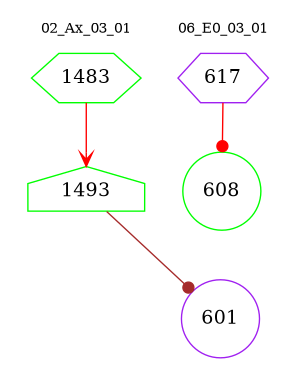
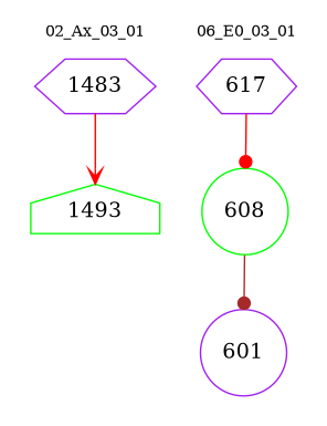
  digraph {
    node [color=green shape=hexagon]
    edge [arrowhead=dot color=red]
-   n1 [label=1483]
+   n1 [color=purple label=1483]
    n2 [label=1493 shape=house]
    n3 [color=purple label=617]
    n4 [label=608 shape=circle]
    n5 [color=purple label=601 shape=circle]
    subgraph cluster_1 {
      color=white
      fontsize=10
      label="02_Ax_03_01"
      n1
      n2
    }
    subgraph cluster_2 {
      color=white
      fontsize=10
      label="06_E0_03_01"
      n3
      n4
      n5
    }
    n1 -> n2 [arrowhead=vee]
    n3 -> n4
-   n2 -> n5 [color=brown]
+   n4 -> n5 [color=brown]
  }
